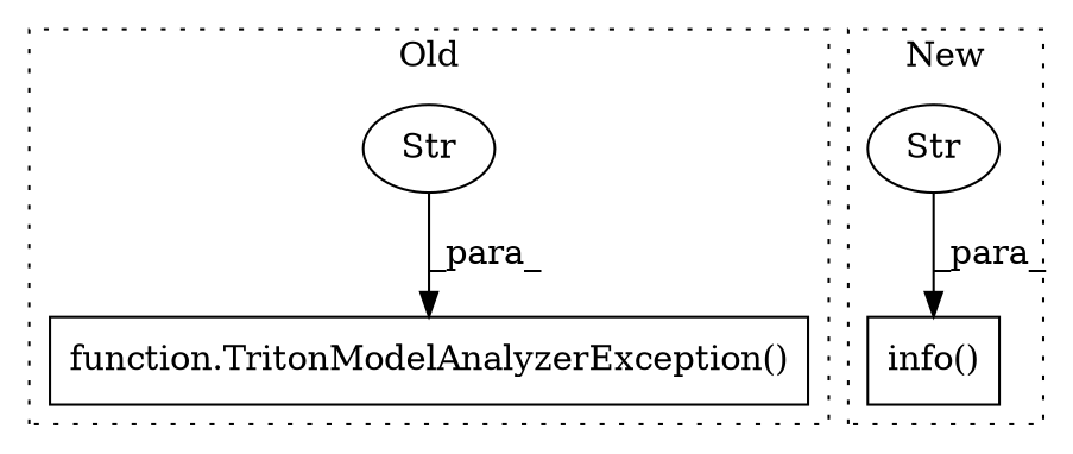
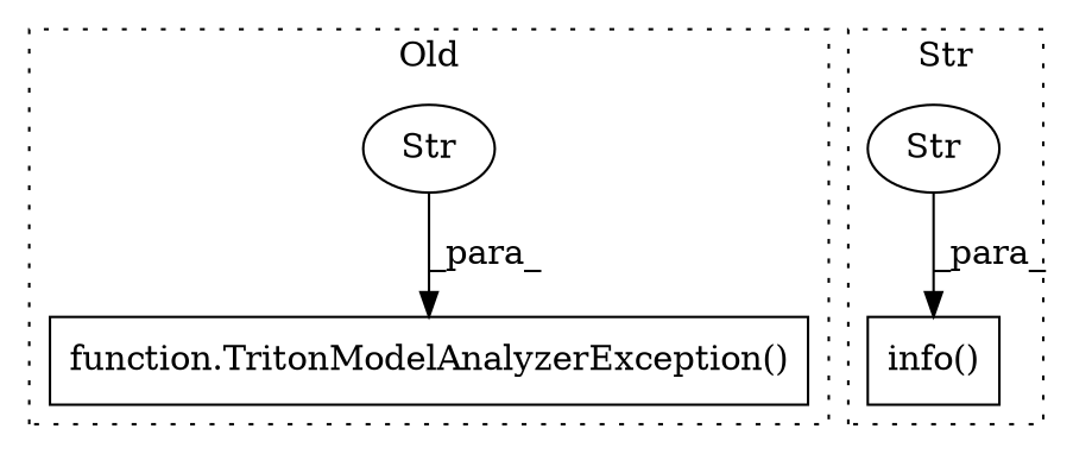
  digraph {
    node [a=75 shape=box]
    n1 [l="58,1" label="function.TritonModelAnalyzerException()" s="3264,3443"]
    n2 [a=66 l=121 label=Str s=3322 shape=ellipse]
    n3 [l="13,1" label="info()" s="3661,3771"]
    n4 [a=66 l=97 label=Str s=3674 shape=ellipse]
    subgraph cluster_1 {
      label=Old
      style=dotted
      n1
      n2
    }
    subgraph cluster_2 {
-     label=New
+     label=Str
      style=dotted
      n3
      n4
    }
    n2 -> n1 [label=_para_]
    n4 -> n3 [label=_para_]
  }
